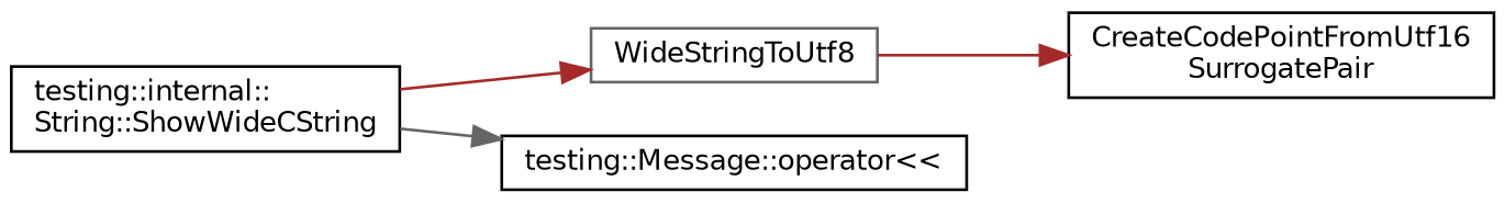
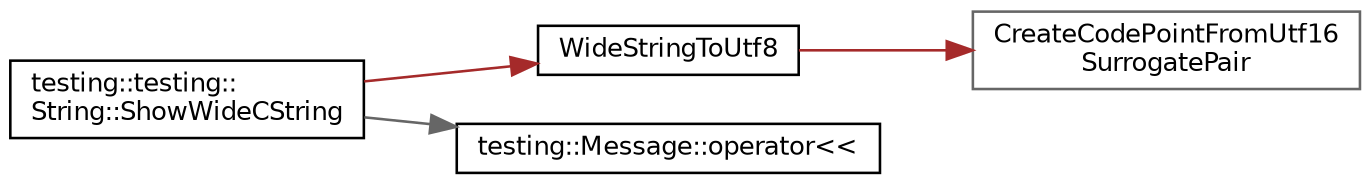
  digraph {
    rankdir=RL
    node [color=gray40 fillcolor=white fontname=Helvetica fontsize=10 shape=record style=filled]
    edge [color=brown dir=back fontname=Helvetica fontsize=10 labelfontname=Helvetica labelfontsize=10 style=solid]
-   n1 [color=black fontcolor=black height=0.2 label="CreateCodePointFromUtf16\lSurrogatePair" width=0.4]
-   n2 [height=0.2 label=WideStringToUtf8 width=0.4]
-   n3 [color=black height=0.2 label="testing::internal::\lString::ShowWideCString" width=0.4]
+   n1 [fontcolor=black height=0.2 label="CreateCodePointFromUtf16\lSurrogatePair" width=0.4]
+   n2 [color=black height=0.2 label=WideStringToUtf8 width=0.4]
+   n3 [color=black height=0.2 label="testing::testing::\lString::ShowWideCString" width=0.4]
    n4 [color=black height=0.2 label="testing::Message::operator\<\<" width=0.4]
    n1 -> n2
    n2 -> n3
    n4 -> n3 [color=gray40]
  }
